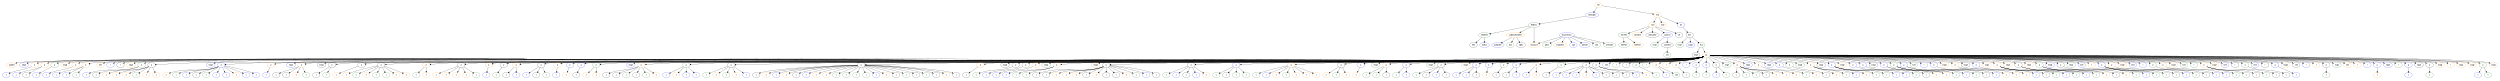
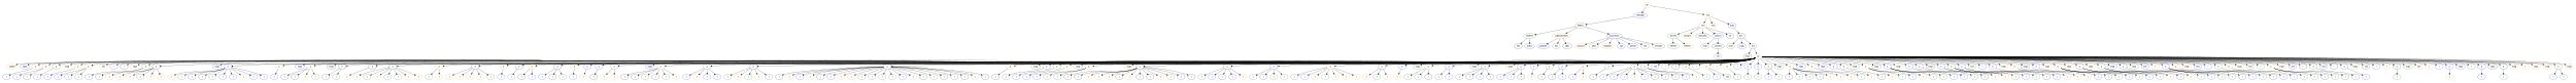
  digraph {
    fontname="Roboto Condensed"
    node [color=darkorange fontname="Roboto Condensed"]
    edge [arrowhead=normal fontname="Roboto Condensed"]
    n1 [label=TEI]
    n2 [color=blue label=teiHeader]
    n3 [label=text]
    n4 [color=darkgreen label=fileDesc]
    n5 [label=front]
    n6 [label=note]
-   n7 [color=blue label=div]
+   n7 [color=blue label=body]
    n8 [color=darkgreen label=titleStmt]
    n9 [label=publicationStmt]
    n10 [color=blue label=SourceDesc]
    n11 [color=black label=title]
    n12 [color=blue label=author]
    n13 [color=blue label=publisher]
    n14 [color=darkgreen label=idno]
    n15 [color=black label=rights]
    n16 [color=darkgreen label=genre]
    n17 [label=inspiration]
    n18 [label=structure]
    n19 [color=blue label=type]
    n20 [color=blue label=periode]
    n21 [color=darkgreen label=taille]
    n22 [color=darkgreen label=permalien]
    n23 [color=darkgreen label=docTitle]
    n24 [label=docDate]
    n25 [color=black label=docAuthor]
    n26 [color=blue label=castList]
    n27 [color=black label=set]
    n28 [color=black label=div1]
    n29 [color=darkgreen label=titlePart]
    n30 [label=titlePart]
    n31 [color=darkgreen label=head]
    n32 [color=black label=castItem]
    n33 [color=darkgreen label=role]
    n34 [color=darkgreen label=head]
    n35 [color=blue label=stage]
    n36 [color=darkgreen label=div2]
    n37 [color=black label=head]
    n38 [label=sp]
    n39 [label=speaker]
    n40 [color=blue label=stage]
    n41 [label=p]
    n42 [label=p]
    n43 [color=darkgreen label=p]
    n44 [label=stage]
    n45 [label=p]
    n46 [label=p]
    n47 [label=note]
    n48 [color=blue label=l]
    n49 [color=black label=l]
    n50 [label=stage]
    n51 [color=darkgreen label=p]
    n52 [color=black label=p]
    n53 [color=blue label=stage]
    n54 [color=blue label=p]
    n55 [label=p]
    n56 [color=blue label=stage]
    n57 [label=p]
    n58 [color=black label=stage]
    n59 [color=black label=p]
    n60 [color=black label=p]
    n61 [color=black label=p]
    n62 [label=p]
    n63 [color=black label=p]
    n64 [label=p]
    n65 [color=black label=p]
    n66 [label=p]
    n67 [color=black label=p]
    n68 [label=p]
    n69 [color=blue label=p]
    n70 [color=blue label=p]
    n71 [color=darkgreen label=p]
    n72 [color=blue label=stage]
    n73 [label=p]
    n74 [color=darkgreen label=p]
    n75 [color=black label=p]
    n76 [color=black label=p]
    n77 [label=p]
    n78 [color=black label=stage]
    n79 [color=black label=p]
    n80 [color=darkgreen label=p]
    n81 [label=p]
    n82 [color=darkgreen label=stage]
    n83 [label=p]
    n84 [label=stage]
    n85 [color=black label=p]
    n86 [color=black label=p]
    n87 [color=blue label=p]
    n88 [label=p]
    n89 [color=black label=p]
    n90 [color=blue label=p]
    n91 [color=darkgreen label=stage]
    n92 [label=p]
    n93 [color=blue label=p]
    n94 [color=darkgreen label=stage]
    n95 [color=black label=p]
    n96 [label=stage]
    n97 [color=blue label=p]
    n98 [color=blue label=p]
    n99 [color=darkgreen label=p]
    n100 [color=blue label=p]
    n101 [label=p]
    n102 [color=darkgreen label=p]
    n103 [color=darkgreen label=p]
    n104 [color=black label=p]
    n105 [color=blue label=note]
    n106 [color=darkgreen label=l]
    n107 [color=black label=l]
    n108 [color=darkgreen label=p]
    n109 [color=darkgreen label=l]
    n110 [label=p]
    n111 [label=l]
    n112 [label=p]
    n113 [color=blue label=l]
    n114 [color=blue label=p]
    n115 [color=blue label=p]
    n116 [color=black label=p]
    n117 [color=darkgreen label=stage]
    n118 [label=p]
    n119 [color=blue label=stage]
    n120 [label=p]
    n121 [color=blue label=stage]
    n122 [color=blue label=p]
    n123 [color=darkgreen label=p]
    n124 [color=darkgreen label=stage]
    n125 [label=p]
    n126 [color=black label=stage]
    n127 [color=blue label=p]
    n128 [label=stage]
    n129 [color=blue label=p]
    n130 [color=blue label=p]
    n131 [color=black label=stage]
    n132 [color=blue label=p]
    n133 [color=darkgreen label=p]
    n134 [color=blue label=p]
    n135 [color=darkgreen label=note]
    n136 [color=blue label=l]
    n137 [color=blue label=p]
    n138 [label=stage]
    n139 [label=p]
    n140 [color=black label=stage]
    n141 [color=blue label=p]
    n142 [label=stage]
    n143 [label=p]
    n144 [label=stage]
    n145 [color=black label=p]
    n146 [label=stage]
    n147 [color=darkgreen label=p]
    n148 [color=blue label=stage]
    n149 [color=black label=p]
    n150 [color=darkgreen label=stage]
    n151 [color=blue label=note]
    n152 [label=l]
    n153 [color=blue label=p]
    n154 [label=p]
    n155 [label=stage]
    n156 [color=blue label=note]
    n157 [color=blue label=l]
    n158 [color=darkgreen label=p]
    n159 [label=p]
    n160 [label=stage]
    n161 [color=darkgreen label=note]
    n162 [color=darkgreen label=l]
    n163 [label=p]
    n164 [label=stage]
    n165 [color=blue label=note]
    n166 [color=black label=l]
    n167 [color=darkgreen label=p]
    n168 [color=blue label=note]
    n169 [color=black label=l]
    n170 [color=blue label=p]
    n171 [label=stage]
    n172 [color=black label=note]
    n173 [color=blue label=l]
    n174 [label=l]
    n175 [color=black label=p]
    n176 [color=darkgreen label=stage]
    n177 [label=note]
    n178 [label=l]
    n179 [color=blue label=l]
    n180 [color=blue label=p]
    n181 [color=blue label=stage]
    n182 [color=darkgreen label=l]
    n183 [color=blue label=p]
    n184 [color=black label=stage]
    n185 [color=black label=p]
    n186 [label=stage]
    n187 [label=l]
    n188 [label=stage]
    n189 [label=stage]
    n190 [color=darkgreen label=p]
    n191 [label=stage]
    n192 [color=blue label=s]
    n193 [color=blue label=s]
    n194 [color=black label=s]
    n195 [color=blue label=s]
    n196 [color=blue label=s]
    n197 [color=blue label=s]
    n198 [color=blue label=s]
    n199 [color=darkgreen label=s]
    n200 [color=blue label=s]
    n201 [color=black label=s]
    n202 [label=s]
    n203 [label=s]
    n204 [label=s]
    n205 [color=darkgreen label=s]
    n206 [label=s]
    n207 [label=s]
    n208 [label=s]
    n209 [color=darkgreen label=s]
    n210 [color=blue label=s]
    n211 [color=black label=s]
    n212 [color=darkgreen label=s]
    n213 [color=blue label=s]
    n214 [color=blue label=s]
    n215 [label=s]
    n216 [color=blue label=s]
    n217 [color=blue label=s]
    n218 [color=blue label=s]
    n219 [color=black label=s]
    n220 [color=black label=s]
    n221 [label=s]
    n222 [color=darkgreen label=s]
    n223 [color=black label=s]
    n224 [color=darkgreen label=s]
    n225 [label=s]
    n226 [label=s]
    n227 [color=darkgreen label=s]
    n228 [label=s]
    n229 [color=darkgreen label=s]
    n230 [color=darkgreen label=s]
    n231 [label=s]
    n232 [label=s]
    n233 [color=darkgreen label=s]
    n234 [label=s]
    n235 [label=s]
    n236 [label=s]
    n237 [label=s]
    n238 [label=s]
    n239 [color=darkgreen label=s]
    n240 [color=blue label=s]
    n241 [color=darkgreen label=s]
    n242 [color=black label=s]
    n243 [color=blue label=s]
    n244 [color=blue label=s]
    n245 [color=black label=s]
    n246 [color=darkgreen label=s]
    n247 [color=blue label=s]
    n248 [label=s]
    n249 [color=black label=s]
    n250 [label=s]
    n251 [label=s]
    n252 [color=black label=s]
    n253 [color=black label=s]
    n254 [color=darkgreen label=s]
    n255 [color=black label=s]
    n256 [color=darkgreen label=s]
    n257 [label=s]
    n258 [color=blue label=s]
    n259 [label=s]
    n260 [color=blue label=s]
    n261 [color=blue label=s]
    n262 [color=darkgreen label=s]
    n263 [label=s]
    n264 [color=darkgreen label=s]
    n265 [label=s]
    n266 [color=blue label=s]
    n267 [color=black label=s]
    n268 [label=s]
    n269 [color=blue label=s]
    n270 [label=s]
    n271 [color=black label=s]
    n272 [color=blue label=s]
    n273 [label=s]
    n274 [label=s]
    n275 [color=darkgreen label=s]
    n276 [color=darkgreen label=s]
    n277 [color=darkgreen label=s]
    n278 [color=darkgreen label=s]
    n279 [color=blue label=s]
    n280 [label=s]
    n281 [color=black label=s]
    n282 [color=darkgreen label=s]
    n283 [color=black label=s]
    n284 [color=darkgreen label=s]
    n285 [color=black label=s]
    n286 [label=s]
    n287 [color=black label=s]
    n288 [color=black label=s]
    n289 [color=darkgreen label=s]
    n290 [color=blue label=s]
    n291 [color=blue label=s]
    n292 [color=blue label=s]
    n293 [color=darkgreen label=s]
    n294 [color=darkgreen label=s]
    n295 [color=black label=s]
    n296 [color=black label=s]
    n297 [label=s]
    n298 [label=s]
    n299 [label=s]
    n300 [color=black label=s]
    n301 [label=s]
    n302 [color=black label=s]
    n303 [color=black label=s]
    n304 [label=s]
    n305 [color=darkgreen label=s]
    n306 [color=blue label=s]
    n307 [color=black label=s]
    n308 [color=darkgreen label=s]
    n309 [color=blue label=s]
    n310 [color=black label=s]
    n311 [color=blue label=s]
    n312 [label=s]
    n313 [color=darkgreen label=s]
    n314 [color=black label=s]
    n315 [color=darkgreen label=s]
    n316 [color=darkgreen label=s]
    n317 [color=darkgreen label=s]
    n318 [color=blue label=s]
    n319 [label=s]
    n320 [color=darkgreen label=s]
    n321 [label=s]
    n322 [label=s]
    n323 [label=s]
    n324 [label=s]
    n325 [color=darkgreen label=s]
    n326 [label=s]
    n327 [label=s]
    n328 [color=darkgreen label=s]
    n329 [color=darkgreen label=s]
    n330 [color=black label=s]
    n331 [color=darkgreen label=s]
    n332 [color=blue label=s]
    n333 [color=darkgreen label=s]
    n334 [color=black label=s]
    n335 [color=blue label=s]
    n336 [color=black label=s]
    n337 [color=blue label=s]
    n338 [color=blue label=s]
    n339 [color=black label=s]
    n340 [label=s]
    n341 [color=black label=s]
    n342 [color=black label=s]
    n343 [color=blue label=s]
    n344 [color=blue label=s]
    n345 [label=s]
    n346 [color=black label=s]
    n347 [color=blue label=s]
    n348 [color=blue label=s]
    n349 [color=blue label=s]
    n350 [label=s]
    n351 [color=blue label=s]
    n352 [color=black label=s]
    n353 [color=black label=s]
    n354 [color=black label=s]
    n355 [color=blue label=s]
    n356 [label=s]
    n357 [color=darkgreen label=s]
    n358 [color=blue label=s]
    n359 [color=darkgreen label=note]
    n360 [color=black label=s]
    n361 [color=darkgreen label=s]
    n362 [color=darkgreen label=s]
    n363 [color=blue label=s]
    n364 [color=darkgreen label=s]
    n365 [color=black label=s]
    n366 [color=darkgreen label=s]
    n367 [color=darkgreen label=s]
    n368 [color=black label=s]
    n369 [label=s]
    n370 [label=s]
    n371 [label=s]
    n372 [color=darkgreen label=s]
    n373 [label=s]
    n374 [color=black label=s]
    n375 [label=s]
    n376 [color=darkgreen label=s]
    n377 [color=blue label=s]
    n378 [label=s]
    n379 [color=darkgreen label=s]
    n380 [color=darkgreen label=s]
    n381 [color=blue label=s]
    n382 [color=blue label=s]
    n383 [color=darkgreen label=s]
    n384 [color=black label=s]
    n385 [label=s]
    n386 [label=s]
    n387 [color=darkgreen label=s]
    n388 [color=blue label=s]
    n389 [color=darkgreen label=s]
    n390 [color=black label=s]
    n391 [color=blue label=s]
    n392 [label=s]
    n393 [label=s]
    n394 [label=s]
    n395 [color=blue label=s]
    n396 [color=black label=s]
    n397 [color=darkgreen label=s]
    n398 [color=blue label=s]
    n399 [color=darkgreen label=s]
    n400 [color=blue label=s]
    n401 [color=darkgreen label=s]
    n402 [label=s]
    n403 [color=black label=s]
    n404 [label=s]
    n405 [color=darkgreen label=s]
    n406 [color=blue label=s]
    n407 [color=darkgreen label=s]
    n408 [color=darkgreen label=s]
    n409 [color=black label=s]
    n410 [color=blue label=s]
    n411 [color=darkgreen label=s]
    n412 [color=black label=s]
    n413 [color=blue label=s]
    n414 [color=blue label=s]
    n415 [color=darkgreen label=s]
    n416 [color=darkgreen label=s]
    n417 [color=black label=s]
    n418 [color=darkgreen label=s]
    n419 [color=black label=s]
    n420 [color=black label=s]
    n421 [color=blue label=s]
    n422 [color=darkgreen label=s]
    n423 [label=s]
    n424 [color=blue label=s]
    n425 [color=darkgreen label=s]
    n426 [color=blue label=s]
    n427 [color=darkgreen label=s]
    n1 -> n2 [arrowhead=dot]
    n1 -> n3
    n2 -> n4 [arrowhead=dot]
    n3 -> n5
    n3 -> n6 [arrowhead=dot]
    n3 -> n7 [arrowhead=dot]
    n4 -> n8 [arrowhead=dot]
    n4 -> n9
-   n4 -> n18 [arrowhead=dot]
+   n4 -> n10 [arrowhead=dot]
    n5 -> n23
    n5 -> n24
    n5 -> n25 [arrowhead=dot]
    n5 -> n26 [arrowhead=dot]
    n5 -> n27 [arrowhead=dot]
    n7 -> n28
    n8 -> n11
    n8 -> n12 [arrowhead=dot]
    n9 -> n13 [arrowhead=dot]
    n9 -> n14
    n9 -> n15 [arrowhead=dot]
    n10 -> n16 [arrowhead=dot]
    n10 -> n17
    n10 -> n18 [arrowhead=dot]
    n10 -> n19
    n10 -> n20 [arrowhead=dot]
    n10 -> n21 [arrowhead=dot]
    n10 -> n22
    n23 -> n29
    n23 -> n30 [arrowhead=dot]
    n26 -> n31
    n26 -> n32 [arrowhead=dot]
    n28 -> n34
    n28 -> n35
    n28 -> n36 [arrowhead=dot]
    n32 -> n33 [arrowhead=dot]
    n36 -> n37
    n36 -> n38
    n38 -> n39
    n38 -> n40 [arrowhead=dot]
    n38 -> n41 [arrowhead=dot]
    n38 -> n42
    n38 -> n43 [arrowhead=dot]
    n38 -> n44
    n38 -> n45
    n38 -> n46 [arrowhead=dot]
    n38 -> n47
    n38 -> n48
    n38 -> n49
    n38 -> n50 [arrowhead=dot]
    n38 -> n51
    n38 -> n52 [arrowhead=dot]
    n38 -> n53
    n38 -> n54 [arrowhead=dot]
    n38 -> n55
    n38 -> n56
    n38 -> n57 [arrowhead=dot]
    n38 -> n58
    n38 -> n59
    n38 -> n60 [arrowhead=dot]
    n38 -> n61
    n38 -> n62 [arrowhead=dot]
    n38 -> n63 [arrowhead=dot]
    n38 -> n64 [arrowhead=dot]
    n38 -> n65
    n38 -> n66 [arrowhead=dot]
    n38 -> n67
    n38 -> n68
    n38 -> n69
    n38 -> n70
    n38 -> n71 [arrowhead=dot]
    n38 -> n72 [arrowhead=dot]
    n38 -> n73
    n38 -> n74 [arrowhead=dot]
    n38 -> n75 [arrowhead=dot]
    n38 -> n76
    n38 -> n77
    n38 -> n78 [arrowhead=dot]
    n38 -> n79
    n38 -> n80
    n38 -> n81 [arrowhead=dot]
    n38 -> n82
    n38 -> n83
    n38 -> n84 [arrowhead=dot]
    n38 -> n85 [arrowhead=dot]
    n38 -> n86 [arrowhead=dot]
    n38 -> n87
    n38 -> n88
    n38 -> n89
    n38 -> n90 [arrowhead=dot]
    n38 -> n91 [arrowhead=dot]
    n38 -> n92 [arrowhead=dot]
    n38 -> n93
    n38 -> n94
    n38 -> n95 [arrowhead=dot]
    n38 -> n96
    n38 -> n97 [arrowhead=dot]
    n38 -> n98 [arrowhead=dot]
    n38 -> n99
    n38 -> n100 [arrowhead=dot]
    n38 -> n101 [arrowhead=dot]
    n38 -> n102 [arrowhead=dot]
    n38 -> n103 [arrowhead=dot]
    n38 -> n104 [arrowhead=dot]
    n38 -> n105
    n38 -> n106
    n38 -> n107
    n38 -> n108 [arrowhead=dot]
    n38 -> n109 [arrowhead=dot]
    n38 -> n110
    n38 -> n111
    n38 -> n112 [arrowhead=dot]
    n38 -> n113 [arrowhead=dot]
    n38 -> n114 [arrowhead=dot]
    n38 -> n115 [arrowhead=dot]
    n38 -> n116 [arrowhead=dot]
    n38 -> n117 [arrowhead=dot]
    n38 -> n118 [arrowhead=dot]
    n38 -> n119
    n38 -> n120
    n38 -> n121
    n38 -> n122
    n38 -> n123 [arrowhead=dot]
    n38 -> n124
    n38 -> n125 [arrowhead=dot]
    n38 -> n126 [arrowhead=dot]
    n38 -> n127 [arrowhead=dot]
    n38 -> n128
    n38 -> n129
    n38 -> n130
    n38 -> n131 [arrowhead=dot]
    n38 -> n132
    n38 -> n133
    n38 -> n134
    n38 -> n135
    n38 -> n136 [arrowhead=dot]
    n38 -> n137
    n38 -> n138
    n38 -> n139 [arrowhead=dot]
    n38 -> n140 [arrowhead=dot]
    n38 -> n141 [arrowhead=dot]
    n38 -> n142 [arrowhead=dot]
    n38 -> n143
    n38 -> n144
    n38 -> n145
    n38 -> n146
    n38 -> n147
    n38 -> n148 [arrowhead=dot]
    n38 -> n149 [arrowhead=dot]
    n38 -> n150 [arrowhead=dot]
    n38 -> n151
    n38 -> n152
    n38 -> n153
    n38 -> n154 [arrowhead=dot]
    n38 -> n155
    n38 -> n156
    n38 -> n157
    n38 -> n158 [arrowhead=dot]
    n38 -> n159 [arrowhead=dot]
    n38 -> n160 [arrowhead=dot]
    n38 -> n161
    n38 -> n162 [arrowhead=dot]
    n38 -> n163 [arrowhead=dot]
    n38 -> n164
    n38 -> n165
    n38 -> n166
    n38 -> n167 [arrowhead=dot]
    n38 -> n168
    n38 -> n169 [arrowhead=dot]
    n38 -> n170 [arrowhead=dot]
    n38 -> n171 [arrowhead=dot]
    n38 -> n172
    n38 -> n173 [arrowhead=dot]
    n38 -> n174 [arrowhead=dot]
    n38 -> n175 [arrowhead=dot]
    n38 -> n176
    n38 -> n177 [arrowhead=dot]
    n38 -> n178
    n38 -> n179 [arrowhead=dot]
    n38 -> n180
    n38 -> n181
    n38 -> n182 [arrowhead=dot]
    n38 -> n183 [arrowhead=dot]
    n38 -> n184 [arrowhead=dot]
    n38 -> n185
    n38 -> n186
    n38 -> n187 [arrowhead=dot]
    n38 -> n188
    n38 -> n189
    n38 -> n190
    n38 -> n191
    n41 -> n192 [arrowhead=dot]
    n42 -> n193
    n42 -> n194
    n43 -> n195
    n45 -> n196
    n46 -> n197 [arrowhead=dot]
    n46 -> n198 [arrowhead=dot]
    n46 -> n199
    n51 -> n200
    n51 -> n201 [arrowhead=dot]
    n52 -> n202 [arrowhead=dot]
    n52 -> n203 [arrowhead=dot]
    n52 -> n204
    n52 -> n205 [arrowhead=dot]
    n52 -> n206
    n52 -> n207 [arrowhead=dot]
    n54 -> n208
    n54 -> n209
    n54 -> n210 [arrowhead=dot]
    n54 -> n211
    n54 -> n212 [arrowhead=dot]
    n54 -> n213
    n54 -> n214
    n54 -> n215
    n54 -> n216 [arrowhead=dot]
    n54 -> n217 [arrowhead=dot]
    n55 -> n218
    n57 -> n219
    n57 -> n220
    n57 -> n221 [arrowhead=dot]
    n57 -> n222
    n59 -> n223 [arrowhead=dot]
    n59 -> n224
    n60 -> n225
    n61 -> n226 [arrowhead=dot]
    n61 -> n227
    n61 -> n228
    n61 -> n229
    n61 -> n230 [arrowhead=dot]
    n61 -> n231 [arrowhead=dot]
    n61 -> n232 [arrowhead=dot]
    n62 -> n233
    n62 -> n234
    n63 -> n235
    n63 -> n236 [arrowhead=dot]
    n63 -> n237
    n63 -> n238 [arrowhead=dot]
    n63 -> n239 [arrowhead=dot]
    n64 -> n240 [arrowhead=dot]
    n65 -> n241 [arrowhead=dot]
    n66 -> n242 [arrowhead=dot]
    n66 -> n243 [arrowhead=dot]
    n67 -> n244
    n67 -> n245 [arrowhead=dot]
    n67 -> n246
    n68 -> n247 [arrowhead=dot]
    n69 -> n248
    n70 -> n249 [arrowhead=dot]
    n71 -> n250
    n71 -> n251 [arrowhead=dot]
    n73 -> n252 [arrowhead=dot]
    n73 -> n253 [arrowhead=dot]
    n73 -> n254
    n73 -> n255
    n73 -> n256 [arrowhead=dot]
    n73 -> n257 [arrowhead=dot]
    n74 -> n258
    n74 -> n259 [arrowhead=dot]
    n74 -> n260
    n74 -> n261 [arrowhead=dot]
    n75 -> n262 [arrowhead=dot]
    n75 -> n263
    n75 -> n264 [arrowhead=dot]
    n75 -> n265
    n75 -> n266
    n76 -> n267
    n76 -> n268
    n76 -> n269 [arrowhead=dot]
    n76 -> n270 [arrowhead=dot]
    n76 -> n271
    n76 -> n272
    n76 -> n273
    n76 -> n274
    n76 -> n275 [arrowhead=dot]
    n76 -> n276 [arrowhead=dot]
    n76 -> n277
    n76 -> n278 [arrowhead=dot]
    n76 -> n279 [arrowhead=dot]
    n76 -> n280 [arrowhead=dot]
    n76 -> n281 [arrowhead=dot]
    n76 -> n282
    n76 -> n283 [arrowhead=dot]
    n76 -> n284
    n76 -> n285
    n76 -> n286 [arrowhead=dot]
    n76 -> n287
    n77 -> n288
    n79 -> n289 [arrowhead=dot]
    n80 -> n290
    n81 -> n291
    n83 -> n292 [arrowhead=dot]
    n83 -> n293
    n83 -> n294 [arrowhead=dot]
    n85 -> n295 [arrowhead=dot]
    n85 -> n296
    n85 -> n297
    n85 -> n298 [arrowhead=dot]
    n85 -> n299 [arrowhead=dot]
    n85 -> n300 [arrowhead=dot]
    n85 -> n301 [arrowhead=dot]
    n85 -> n302
    n85 -> n303 [arrowhead=dot]
    n85 -> n304 [arrowhead=dot]
    n85 -> n305
    n85 -> n306 [arrowhead=dot]
    n85 -> n307
    n86 -> n308 [arrowhead=dot]
    n86 -> n309
    n86 -> n310
    n86 -> n311 [arrowhead=dot]
    n86 -> n312 [arrowhead=dot]
    n87 -> n313 [arrowhead=dot]
    n87 -> n314 [arrowhead=dot]
    n87 -> n315
    n87 -> n316
    n88 -> n317
    n88 -> n318
    n88 -> n319 [arrowhead=dot]
    n88 -> n320 [arrowhead=dot]
    n88 -> n321
    n88 -> n322 [arrowhead=dot]
    n88 -> n323 [arrowhead=dot]
    n89 -> n324
    n89 -> n325 [arrowhead=dot]
    n89 -> n326 [arrowhead=dot]
    n90 -> n327
    n92 -> n328 [arrowhead=dot]
    n92 -> n329 [arrowhead=dot]
    n92 -> n330
    n93 -> n331
    n93 -> n332
    n95 -> n333 [arrowhead=dot]
    n95 -> n334
    n95 -> n335
    n95 -> n336 [arrowhead=dot]
    n97 -> n337
    n97 -> n338
    n97 -> n339 [arrowhead=dot]
    n98 -> n340 [arrowhead=dot]
    n99 -> n341 [arrowhead=dot]
    n100 -> n342
    n100 -> n343
    n101 -> n344 [arrowhead=dot]
    n101 -> n345
    n102 -> n346 [arrowhead=dot]
    n103 -> n347
    n103 -> n348
    n103 -> n349 [arrowhead=dot]
    n103 -> n350 [arrowhead=dot]
    n103 -> n351 [arrowhead=dot]
    n103 -> n352
    n103 -> n353 [arrowhead=dot]
    n104 -> n354 [arrowhead=dot]
    n104 -> n355 [arrowhead=dot]
    n104 -> n356
    n108 -> n357
    n110 -> n358
    n110 -> n359
    n112 -> n360
    n114 -> n361 [arrowhead=dot]
    n115 -> n362
    n116 -> n363 [arrowhead=dot]
    n116 -> n364 [arrowhead=dot]
    n118 -> n365 [arrowhead=dot]
    n118 -> n366
    n118 -> n367 [arrowhead=dot]
    n118 -> n368
    n118 -> n369
    n118 -> n370
    n118 -> n371 [arrowhead=dot]
    n120 -> n372
    n122 -> n373 [arrowhead=dot]
    n123 -> n374
    n125 -> n375 [arrowhead=dot]
    n125 -> n376
    n125 -> n377 [arrowhead=dot]
    n125 -> n378 [arrowhead=dot]
    n127 -> n379
    n127 -> n380
    n127 -> n381
    n127 -> n382 [arrowhead=dot]
    n127 -> n383
    n129 -> n384
    n130 -> n385
    n132 -> n386
    n132 -> n387
    n133 -> n388
    n133 -> n389 [arrowhead=dot]
    n133 -> n390
    n133 -> n391
    n134 -> n392
    n134 -> n393
    n137 -> n394
    n139 -> n395
    n141 -> n396
    n143 -> n397 [arrowhead=dot]
    n143 -> n398 [arrowhead=dot]
    n143 -> n399 [arrowhead=dot]
    n143 -> n400 [arrowhead=dot]
    n143 -> n401
    n145 -> n402 [arrowhead=dot]
    n145 -> n403 [arrowhead=dot]
    n145 -> n404 [arrowhead=dot]
    n147 -> n405
    n147 -> n406
    n147 -> n407 [arrowhead=dot]
    n149 -> n408
    n153 -> n409
    n153 -> n410
    n153 -> n411
    n153 -> n412 [arrowhead=dot]
    n154 -> n413
    n158 -> n414
    n159 -> n415
    n163 -> n416 [arrowhead=dot]
    n163 -> n417
    n163 -> n418
    n163 -> n419 [arrowhead=dot]
    n167 -> n420 [arrowhead=dot]
    n170 -> n421
    n175 -> n422 [arrowhead=dot]
    n180 -> n423 [arrowhead=dot]
    n183 -> n424 [arrowhead=dot]
    n185 -> n425 [arrowhead=dot]
    n190 -> n426
    n190 -> n427
  }
